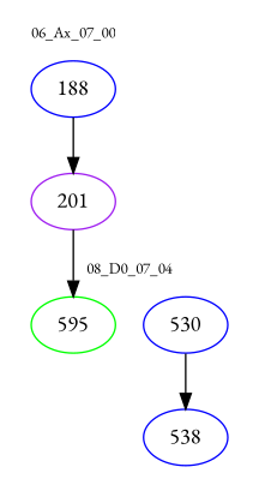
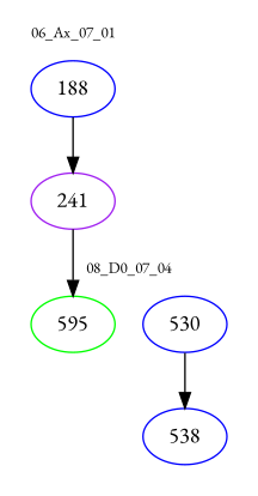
  digraph {
    fontname="EB Garamond"
    node [color=blue fontname="EB Garamond"]
    edge [color=black fontname="EB Garamond"]
    n1 [label=188]
-   n2 [color=purple label=201]
+   n2 [color=purple label=241]
    n3 [label=530]
    n4 [label=538]
    n5 [color=green label=595]
    subgraph cluster_1 {
      color=white
      fontsize=10
-     label="06_Ax_07_00"
+     label="06_Ax_07_01"
      n1
      n2
    }
    subgraph cluster_2 {
      color=white
      fontsize=10
      label="08_D0_07_04"
      n3
      n4
      n5
    }
    n1 -> n2
    n2 -> n5
    n3 -> n4
  }
